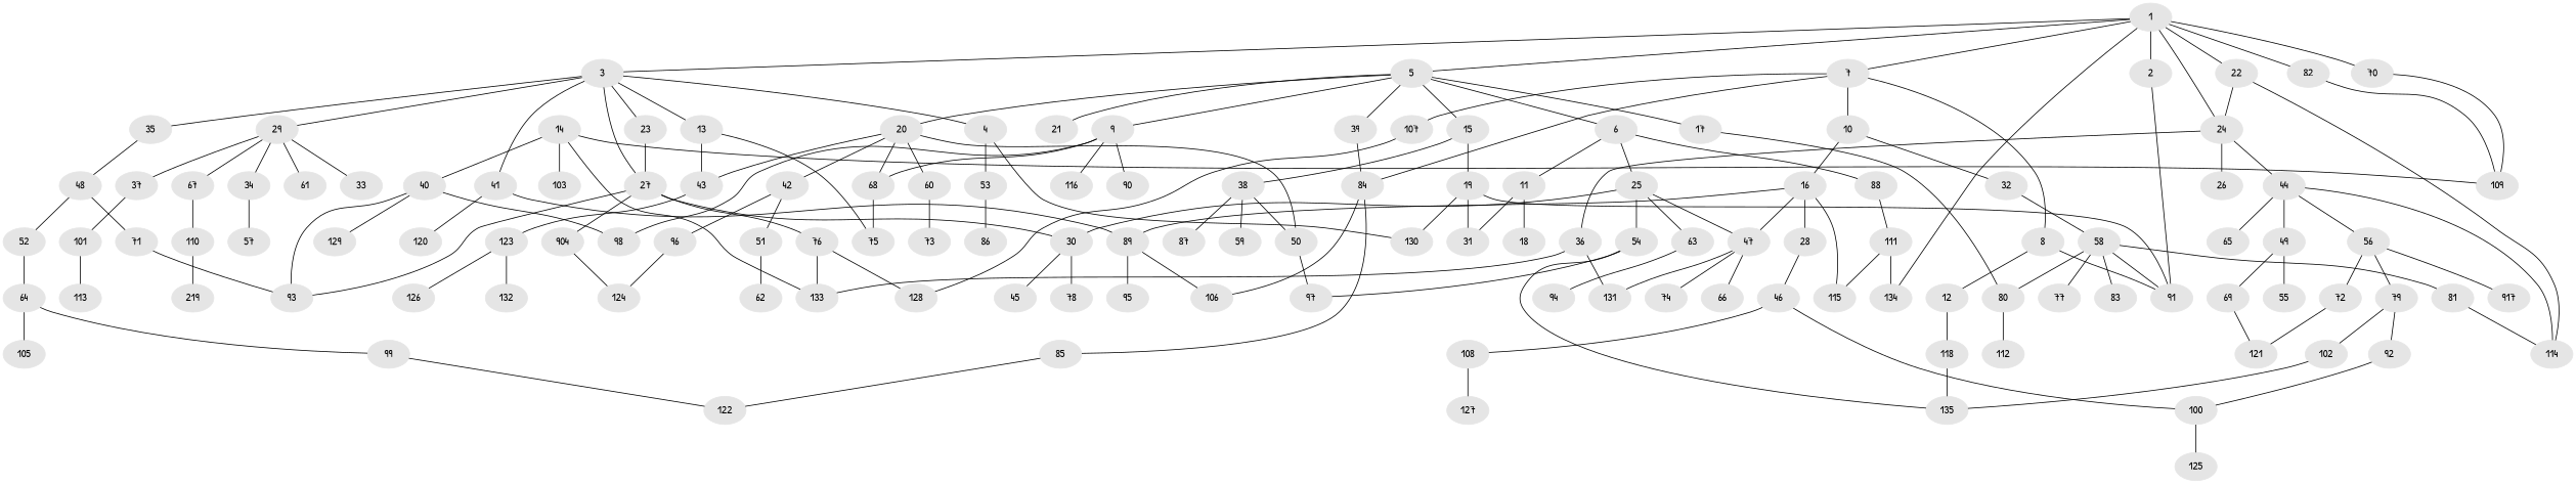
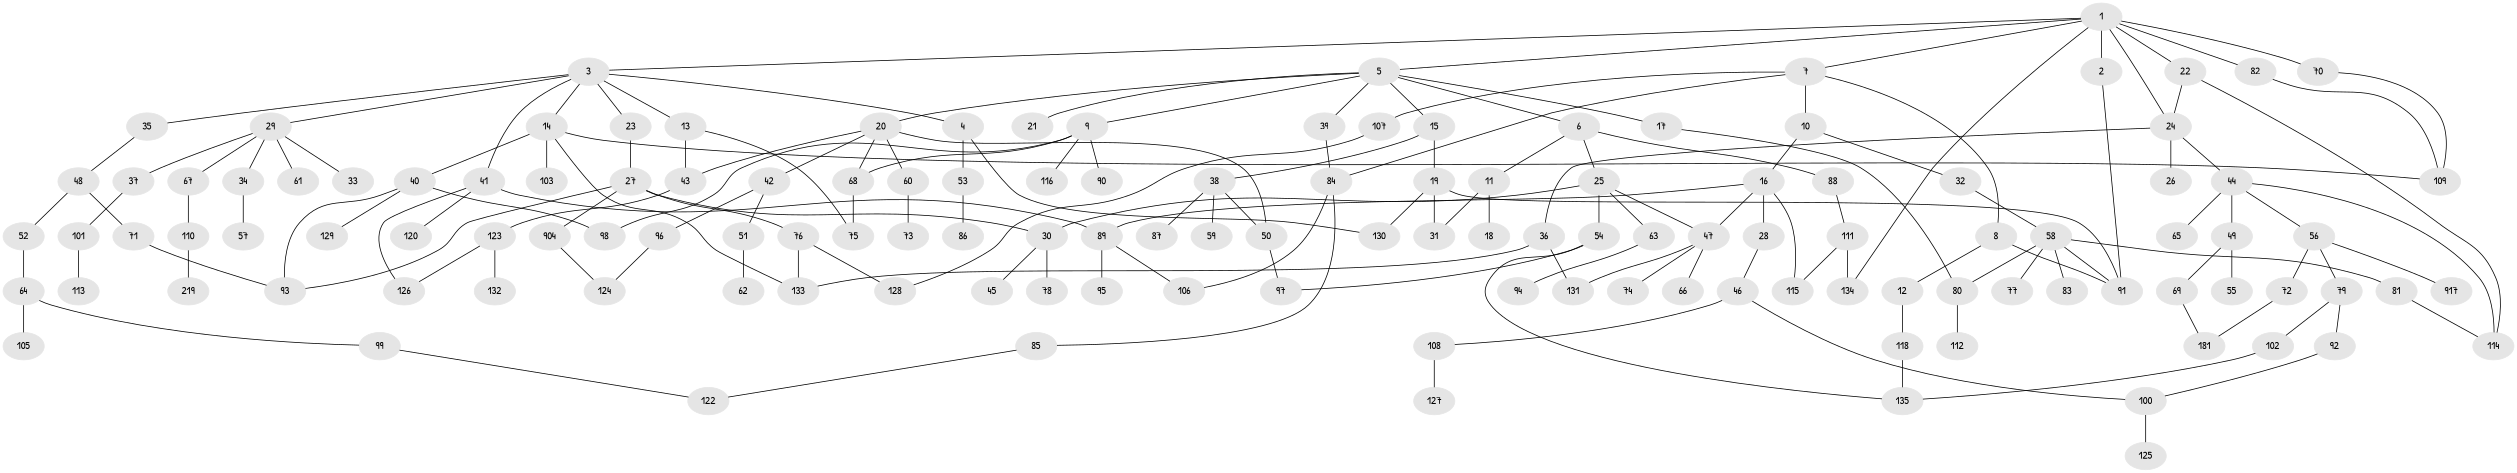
  graph {
    fontname="Patrick Hand"
    node [color=gray90 fontname="Patrick Hand" style=filled]
    edge [fontname="Patrick Hand"]
    1
    2
    3
    5
    7
    22
    24
    70
    82
    134
    91
    4
    13
    14
    23
    29
    35
    41
    6
    9
    15
    17
    20
    21
    39
    8
    10
    84
    107
    114
    26
    36
    44
    109
    53
    130
    43
    75
    40
    103
    133
    27
    33
    34
    37
    61
    67
    48
    89
    120
    126
    86
    11
    25
    88
    68
    90
    98
    116
    19
    38
    80
    42
    50
    60
    18
    31
    47
    30
    54
    63
    111
    12
    16
    32
    85
    106
    128
    118
    28
    115
    58
    135
    123
    93
    129
    59
    87
    46
    131
    66
    74
    95
    112
    51
    96
    97
    73
    76
    n100 [label=904]
    49
    56
    65
    45
    78
    94
    124
    100
    108
    57
    101
    110
    77
    81
    83
    52
    71
    113
    62
    132
    55
    69
    72
    79
    n125 [label=917]
    125
    127
    64
-   121
+   121 [label=181]
    99
    105
    92
    102
    122
    n135 [label=219]
    1 -- 2
    1 -- 3
    1 -- 5
    1 -- 7
    1 -- 22
    1 -- 24
    1 -- 70
    1 -- 82
    1 -- 134
    2 -- 91
    3 -- 4
    3 -- 13
-   3 -- 27
+   3 -- 14
    3 -- 23
    3 -- 29
    3 -- 35
    3 -- 41
    5 -- 6
    5 -- 9
    5 -- 15
    5 -- 17
    5 -- 20
    5 -- 21
    5 -- 39
    7 -- 8
    7 -- 10
    7 -- 84
    7 -- 107
    22 -- 24
    22 -- 114
    24 -- 26
    24 -- 36
    24 -- 44
    70 -- 109
    82 -- 109
    4 -- 53
    4 -- 130
    13 -- 43
    13 -- 75
    14 -- 109
    14 -- 40
    14 -- 103
    14 -- 133
    23 -- 27
    29 -- 33
    29 -- 34
    29 -- 37
    29 -- 61
    29 -- 67
    35 -- 48
    41 -- 89
    41 -- 120
+   41 -- 126
    6 -- 11
    6 -- 25
    6 -- 88
    9 -- 68
    9 -- 90
    9 -- 98
    9 -- 116
    15 -- 19
    15 -- 38
    17 -- 80
    20 -- 43
    20 -- 68
    20 -- 42
    20 -- 50
    20 -- 60
    39 -- 84
    8 -- 91
    8 -- 12
    10 -- 16
    10 -- 32
    84 -- 85
    84 -- 106
    107 -- 128
    36 -- 133
    36 -- 131
    44 -- 114
    44 -- 49
    44 -- 56
    44 -- 65
    53 -- 86
    43 -- 123
    40 -- 98
    40 -- 93
    40 -- 129
    27 -- 30
    27 -- 93
    27 -- 76
    27 -- n100
    34 -- 57
    37 -- 101
    67 -- 110
    48 -- 52
    48 -- 71
    89 -- 106
    89 -- 95
    11 -- 18
    11 -- 31
    25 -- 47
    25 -- 30
    25 -- 54
    25 -- 63
    88 -- 111
    68 -- 75
    19 -- 91
    19 -- 130
    19 -- 31
    38 -- 50
    38 -- 59
    38 -- 87
    80 -- 112
    42 -- 51
    42 -- 96
    50 -- 97
    60 -- 73
    47 -- 131
    47 -- 66
    47 -- 74
    30 -- 45
    30 -- 78
    54 -- 135
    54 -- 97
    63 -- 94
    111 -- 134
    111 -- 115
    12 -- 118
    16 -- 89
    16 -- 47
    16 -- 28
    16 -- 115
    32 -- 58
    85 -- 122
    118 -- 135
    28 -- 46
    58 -- 91
    58 -- 80
    58 -- 77
    58 -- 81
    58 -- 83
    123 -- 126
    123 -- 132
    46 -- 100
    46 -- 108
    51 -- 62
    96 -- 124
    76 -- 133
    76 -- 128
    n100 -- 124
    49 -- 55
    49 -- 69
    56 -- 72
    56 -- 79
    56 -- n125
    100 -- 125
    108 -- 127
    101 -- 113
    110 -- n135
    81 -- 114
    52 -- 64
    71 -- 93
    69 -- 121
    72 -- 121
    79 -- 92
    79 -- 102
    64 -- 99
    64 -- 105
    99 -- 122
    92 -- 100
    102 -- 135
  }
